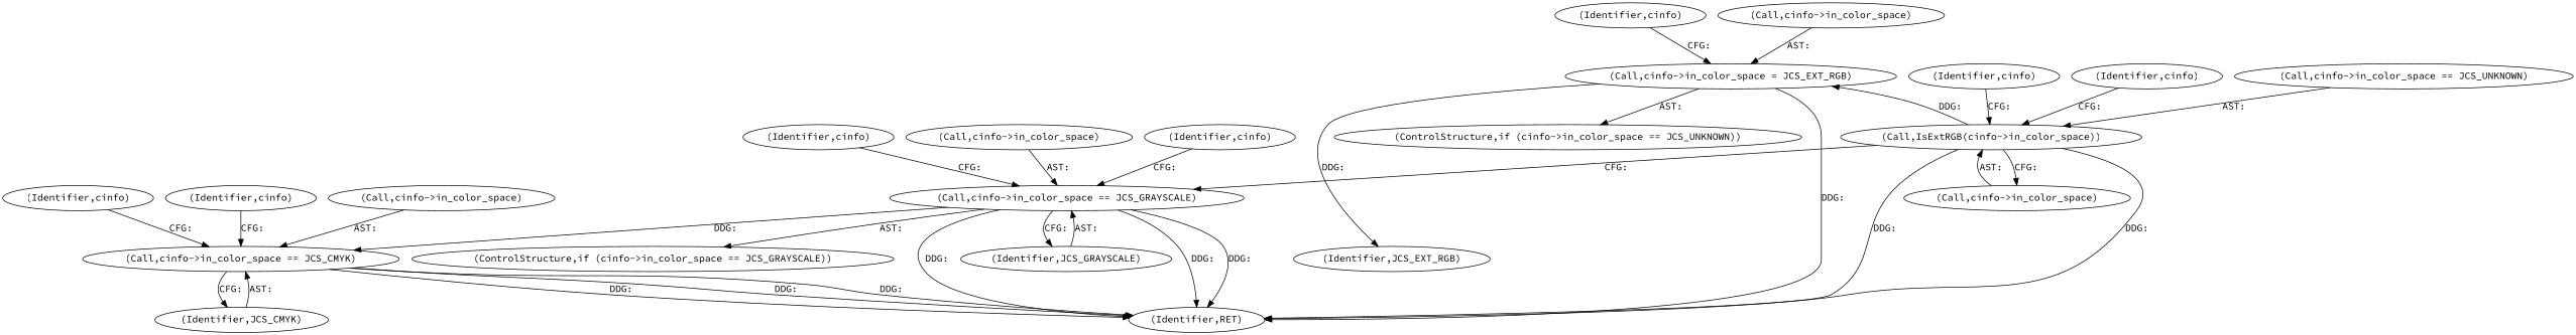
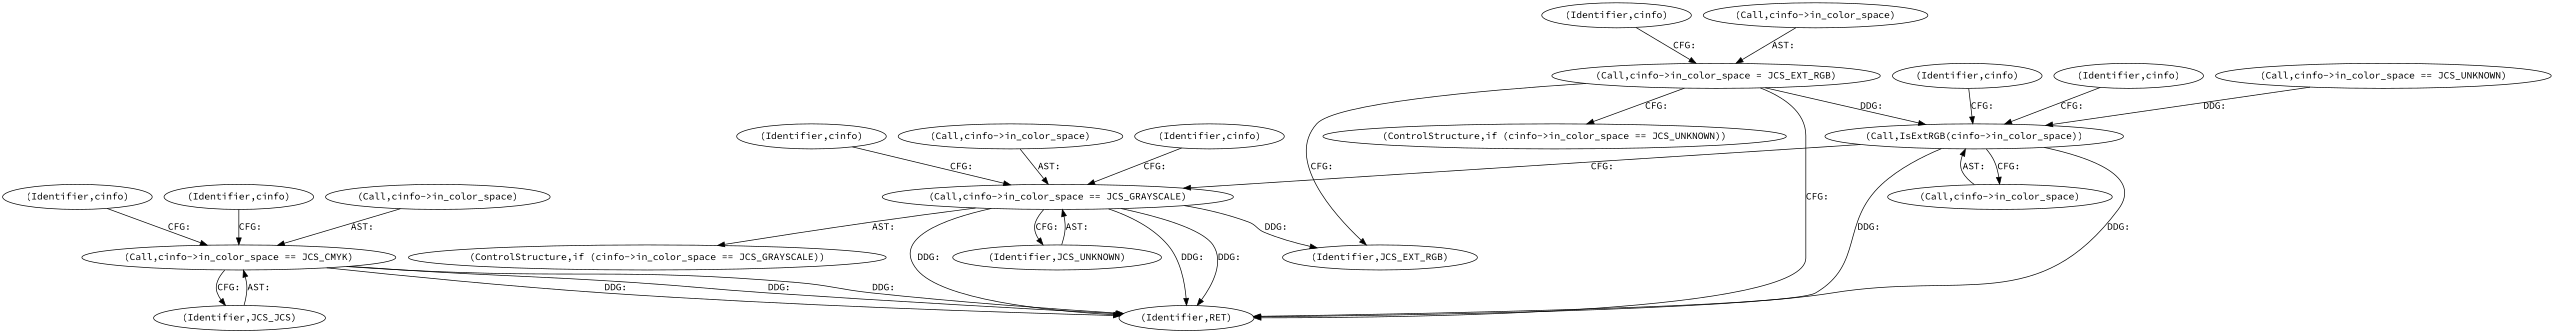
  digraph {
    fontname="Source Code Pro"
    node [fontname="Source Code Pro"]
    edge [fontname="Source Code Pro"]
    n1 [label="(Call,cinfo->in_color_space = JCS_EXT_RGB)"]
    n2 [label="(Call,IsExtRGB(cinfo->in_color_space))"]
    n3 [label="(Identifier,RET)"]
    n4 [label="(Identifier,JCS_EXT_RGB)"]
    n5 [label="(ControlStructure,if (cinfo->in_color_space == JCS_UNKNOWN))"]
    n6 [label="(Call,cinfo->in_color_space == JCS_GRAYSCALE)"]
    n7 [label="(Call,cinfo->in_color_space)"]
    n8 [label="(Call,cinfo->in_color_space == JCS_CMYK)"]
-   n9 [label="(Identifier,JCS_GRAYSCALE)"]
+   n9 [label="(Identifier,JCS_UNKNOWN)"]
    n10 [label="(ControlStructure,if (cinfo->in_color_space == JCS_GRAYSCALE))"]
-   n11 [label="(Identifier,JCS_CMYK)"]
+   n11 [label="(Identifier,JCS_JCS)"]
    n12 [label="(Identifier,cinfo)"]
    n13 [label="(Identifier,cinfo)"]
    n14 [label="(Call,cinfo->in_color_space)"]
    n15 [label="(Identifier,cinfo)"]
    n16 [label="(Call,cinfo->in_color_space == JCS_UNKNOWN)"]
    n17 [label="(Call,cinfo->in_color_space)"]
    n18 [label="(Identifier,cinfo)"]
    n19 [label="(Identifier,cinfo)"]
    n20 [label="(Identifier,cinfo)"]
    n21 [label="(Identifier,cinfo)"]
    n22 [label="(Call,cinfo->in_color_space)"]
-   n2 -> n1 [label="DDG: "]
-   n1 -> n3 [label="DDG: "]
-   n1 -> n4 [label="DDG: "]
-   n1 -> n5 [label="AST: "]
+   n1 -> n2 [label="DDG: "]
+   n1 -> n3 [label="CFG: "]
+   n1 -> n4 [label="CFG: "]
+   n1 -> n5 [label="CFG: "]
    n2 -> n3 [label="DDG: "]
    n2 -> n3 [label="DDG: "]
    n2 -> n6 [label="CFG: "]
    n2 -> n7 [label="CFG: "]
    n6 -> n3 [label="DDG: "]
    n6 -> n3 [label="DDG: "]
    n6 -> n3 [label="DDG: "]
-   n6 -> n8 [label="DDG: "]
+   n6 -> n4 [label="DDG: "]
    n6 -> n9 [label="CFG: "]
    n6 -> n10 [label="AST: "]
    n7 -> n2 [label="AST: "]
    n8 -> n3 [label="DDG: "]
    n8 -> n3 [label="DDG: "]
    n8 -> n3 [label="DDG: "]
    n8 -> n11 [label="CFG: "]
    n9 -> n6 [label="AST: "]
    n11 -> n8 [label="AST: "]
    n12 -> n1 [label="CFG: "]
    n13 -> n6 [label="CFG: "]
    n14 -> n6 [label="AST: "]
    n15 -> n2 [label="CFG: "]
-   n16 -> n2 [label="AST: "]
+   n16 -> n2 [label="DDG: "]
    n17 -> n1 [label="AST: "]
    n18 -> n8 [label="CFG: "]
    n19 -> n8 [label="CFG: "]
    n20 -> n6 [label="CFG: "]
    n21 -> n2 [label="CFG: "]
    n22 -> n8 [label="AST: "]
  }
